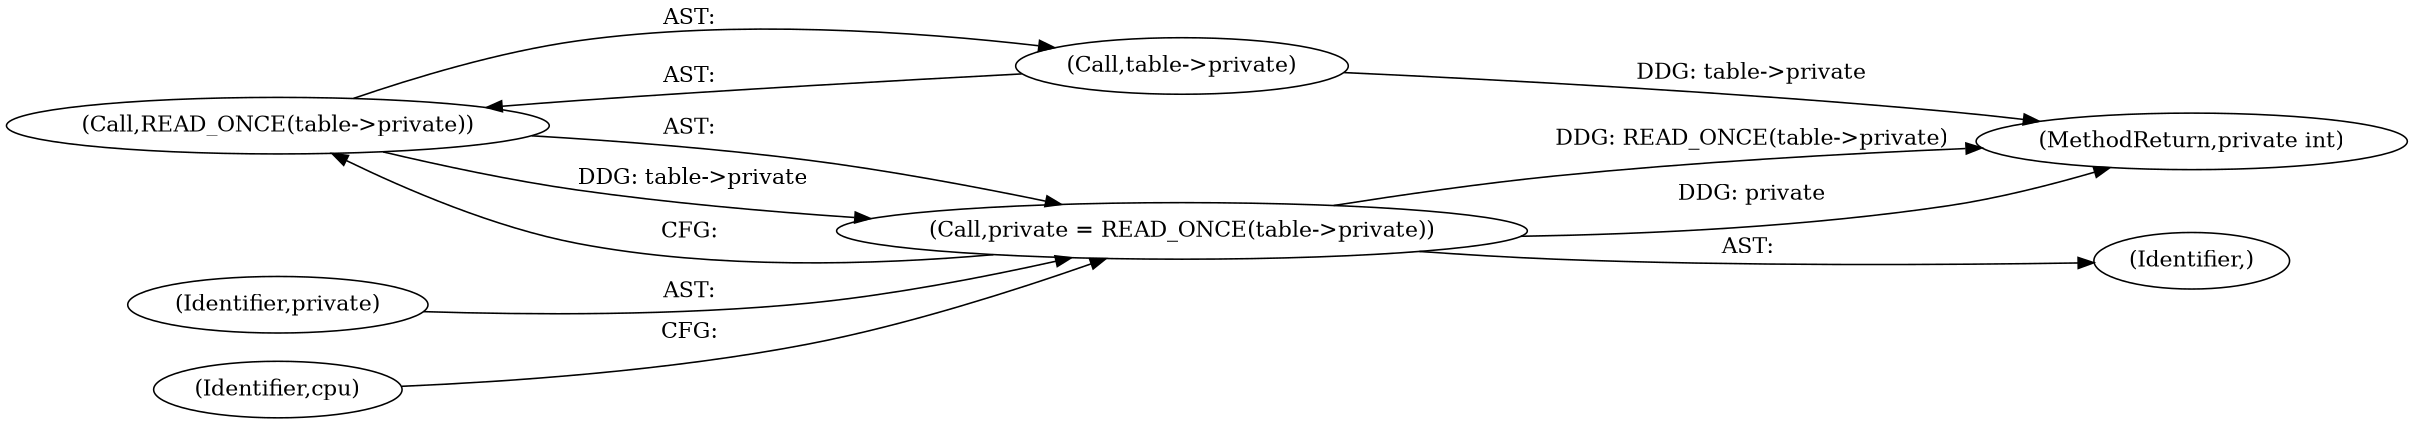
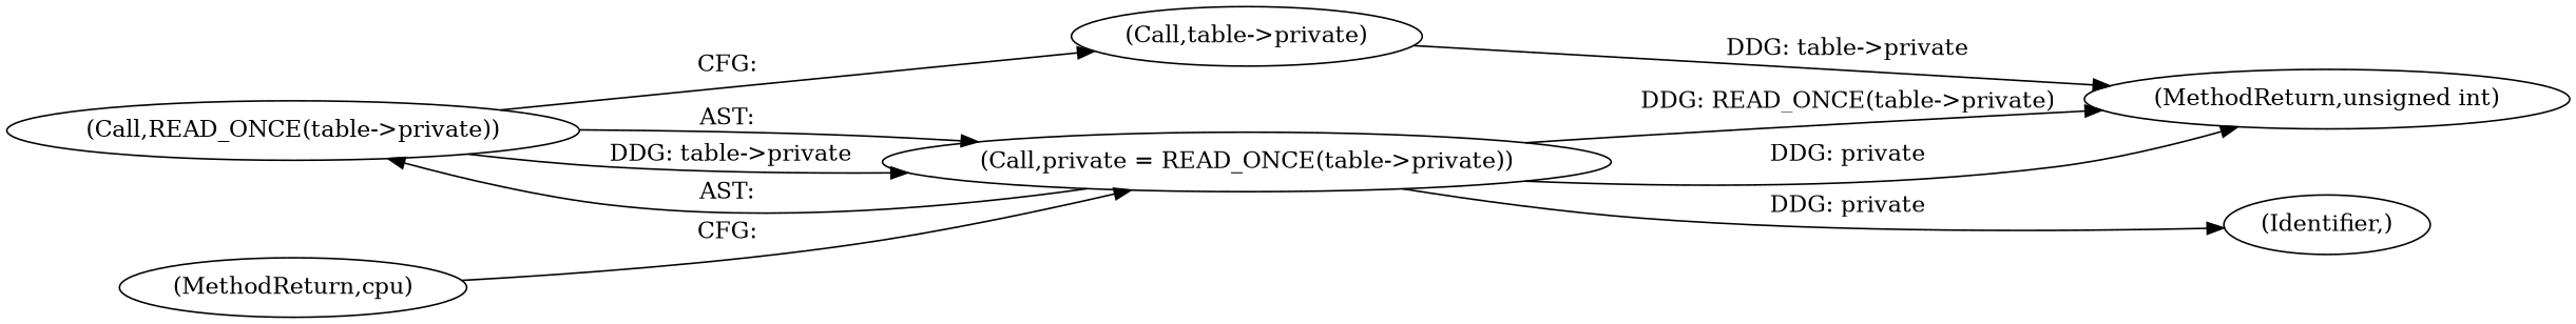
  digraph {
    rankdir=LR
    n1 [label="(Call,READ_ONCE(table->private))"]
    n2 [label="(Call,private = READ_ONCE(table->private))"]
    n3 [label="(Call,table->private)"]
-   n4 [label="(MethodReturn,private int)"]
+   n4 [label="(MethodReturn,unsigned int)"]
    n5 [label="(Identifier,)"]
-   n6 [label="(Identifier,private)"]
-   n7 [label="(Identifier,cpu)"]
+   n7 [label="(MethodReturn,cpu)"]
    n1 -> n2 [label="AST: "]
    n1 -> n2 [label="DDG: table->private"]
-   n1 -> n3 [label="AST: "]
-   n2 -> n1 [label="CFG: "]
+   n1 -> n3 [label="CFG: "]
+   n2 -> n1 [label="AST: "]
    n2 -> n4 [label="DDG: READ_ONCE(table->private)"]
    n2 -> n4 [label="DDG: private"]
-   n2 -> n5 [label="AST: "]
-   n3 -> n1 [label="AST: "]
+   n2 -> n5 [label="DDG: private"]
    n3 -> n4 [label="DDG: table->private"]
-   n6 -> n2 [label="AST: "]
    n7 -> n2 [label="CFG: "]
  }
